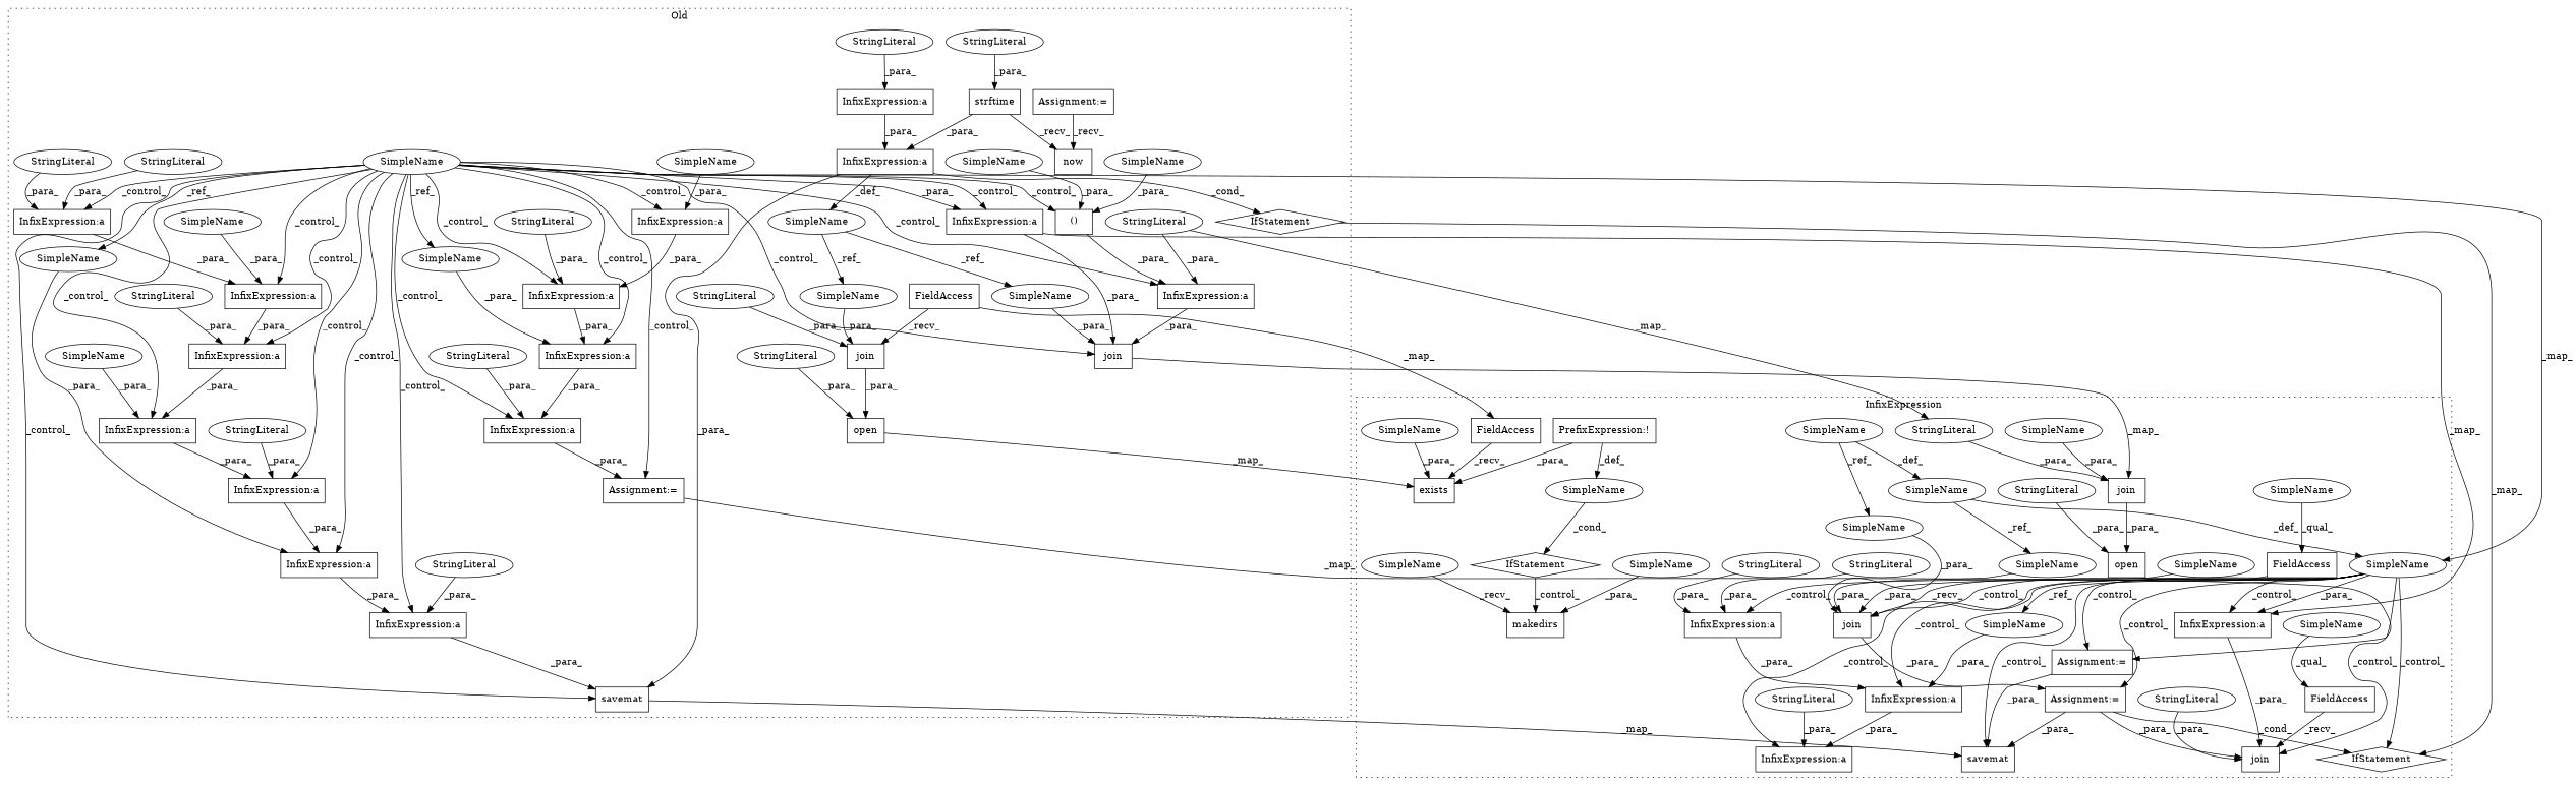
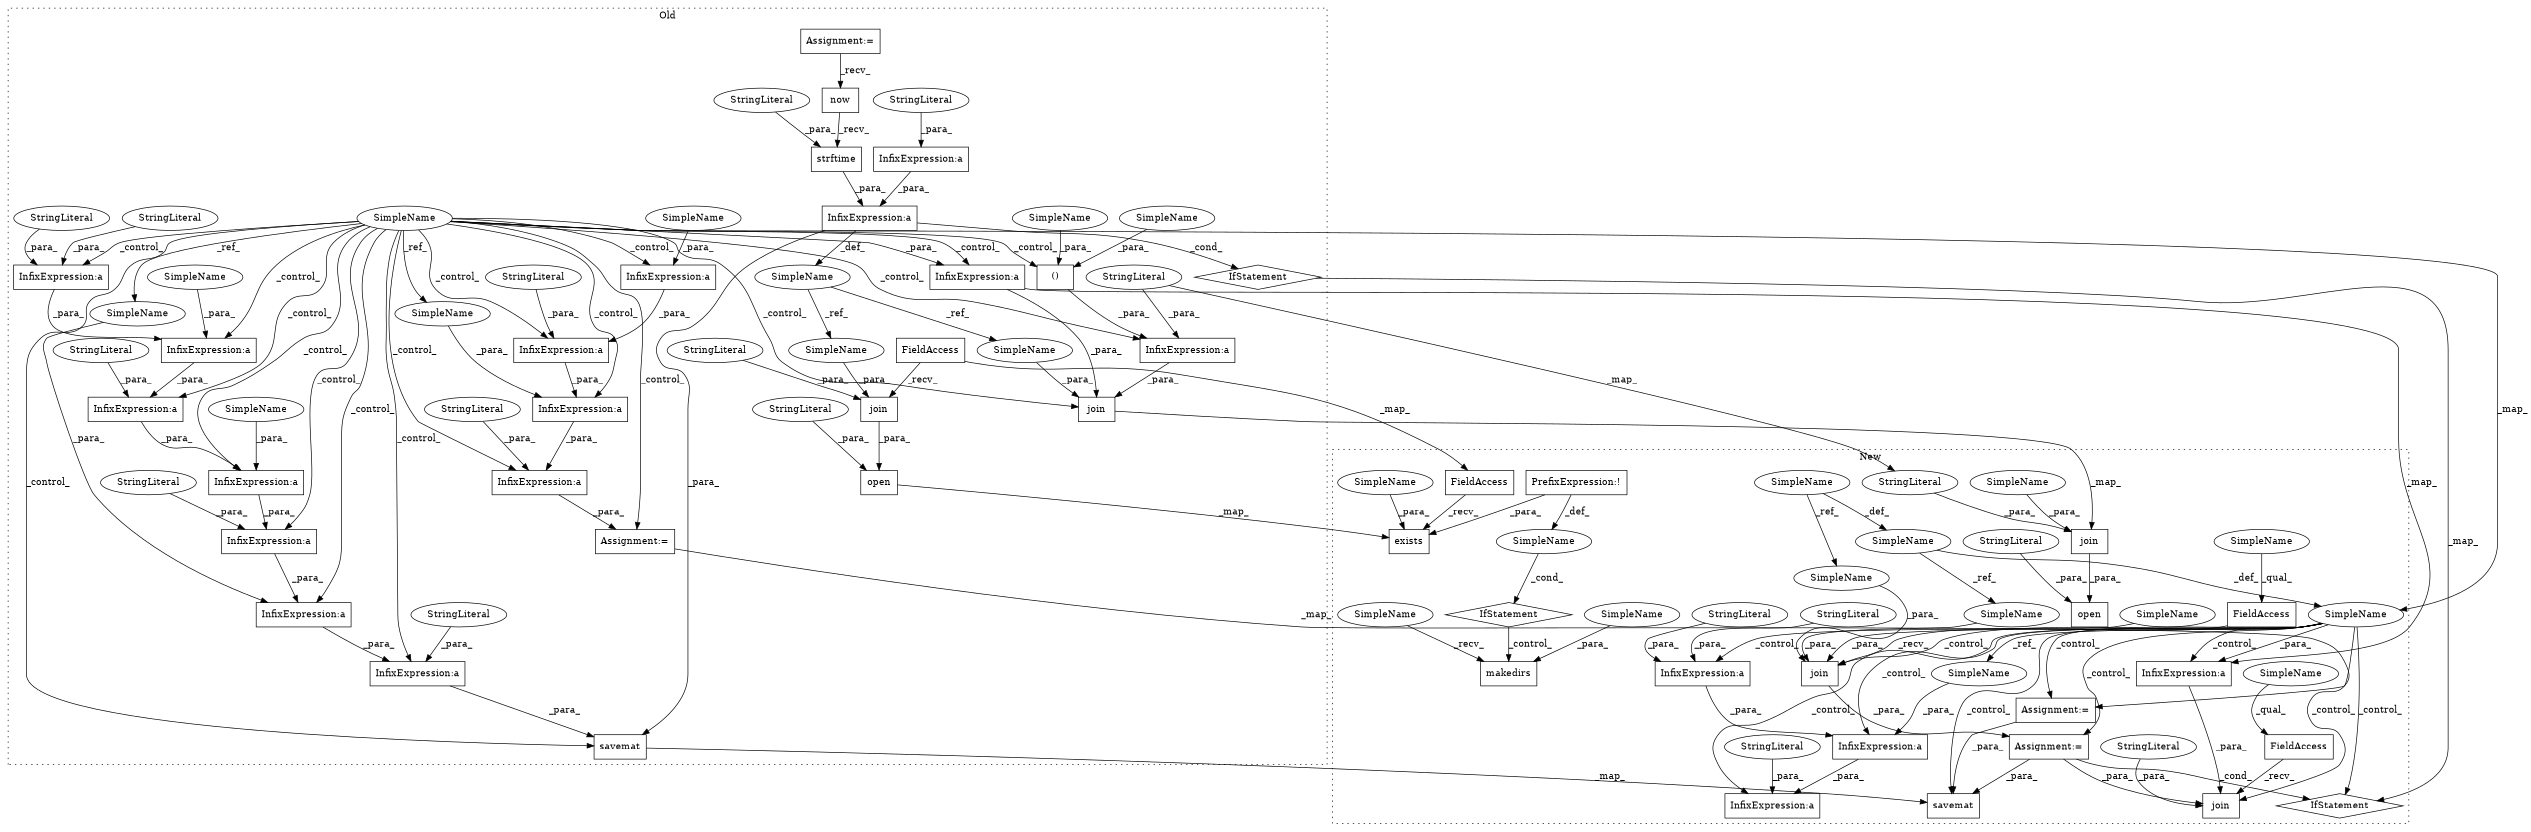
  digraph {
    node [a=42 l=3 s=4902 shape=ellipse]
    n1 [a=32 l=5 label=now s=3340 shape=box]
    n2 [a=27 label="InfixExpression:a" s=3328 shape=box]
    n3 [a=27 label="InfixExpression:a" s=3321 shape=box]
    n4 [a=32 l="5,1" label=open s="3561,3606" shape=box]
    n5 [a=32 l="5,1" label=join s="4861,4951" shape=box]
    n6 [a=27 l=10 label="InfixExpression:a" s=4892 shape=box]
    n7 [a=106 l=23 label="()" shape=box]
    n8 [a=45 label=StringLiteral s=3603]
    n9 [a=45 label=StringLiteral s=3324]
    n10 [a=45 l=17 label=StringLiteral s=4875]
    n11 [a=32 l="9,1" label=strftime s="3346,3370" shape=box]
    n12 [a=45 l=15 label=StringLiteral s=3355]
    n13 [l=8 label=SimpleName s=3257]
    n14 [a=32 l="5,1" label=join s="3574,3601" shape=box]
    n15 [a=45 l=13 label=StringLiteral s=3588]
    n16 [a=27 label="InfixExpression:a" s=4937 shape=box]
    n17 [a=25 l="4,2" label=IfStatement s="3378,3407" shape=diamond]
    n18 [a=7 l=8 label="Assignment:=" s=697 shape=box]
    n19 [a=27 label="InfixExpression:a" s=5116 shape=box]
    n20 [a=27 label="InfixExpression:a" s=5098 shape=box]
    n21 [a=27 label="InfixExpression:a" s=5091 shape=box]
    n22 [a=27 label="InfixExpression:a" s=5109 shape=box]
    n23 [a=27 label="InfixExpression:a" s=5304 shape=box]
    n24 [a=27 label="InfixExpression:a" s=5311 shape=box]
    n25 [a=27 label="InfixExpression:a" s=5318 shape=box]
    n26 [a=27 label="InfixExpression:a" s=5123 shape=box]
    n27 [a=27 label="InfixExpression:a" s=5333 shape=box]
    n28 [a=27 label="InfixExpression:a" s=5145 shape=box]
    n29 [a=27 label="InfixExpression:a" s=5130 shape=box]
    n30 [a=45 l=11 label=StringLiteral s=5080]
    n31 [a=45 label=StringLiteral s=5094]
    n32 [a=45 l=6 label=StringLiteral s=5336]
    n33 [a=45 label=StringLiteral s=5314]
    n34 [a=45 label=StringLiteral s=5126]
    n35 [a=45 l=6 label=StringLiteral s=5148]
    n36 [a=22 l=7 label=FieldAccess s=3566 shape=box]
    n37 [l=11 label=SimpleName s=3758]
    n38 [a=32 l="8,1" label=savemat s="5172,5242" shape=box]
    n39 [a=45 label=StringLiteral s=5112]
    n40 [a=7 l=1 label="Assignment:=" s=5260 shape=box]
    n41 [l=8 label=SimpleName s=4866]
    n42 [l=8 label=SimpleName s=3579]
    n43 [l=11 label=SimpleName s=5321]
    n44 [l=11 label=SimpleName s=5133]
    n45 [l=7 label=SimpleName s=5101]
    n46 [l=7 label=SimpleName]
    n47 [label=SimpleName s=5119]
    n48 [label=SimpleName s=4922]
    n49 [label=SimpleName s=5307]
    n50 [a=32 l="9,1" label=makedirs s="3373,3395" shape=box]
    n51 [a=38 l=1 label="PrefixExpression:!" s=3330 shape=box]
    n52 [a=32 l="7,1" label=exists s="3339,3359" shape=box]
    n53 [a=32 l="5,1" label=join s="3532,3564" shape=box]
    n54 [a=45 l=13 label=StringLiteral s=3551]
    n55 [a=22 l=7 label=FieldAccess s=3957 shape=box]
    n56 [a=22 l=7 label=FieldAccess s=4950 shape=box]
    n57 [label=SimpleName l="" s=""]
    n58 [a=25 l="4,2" label=IfStatement s="3326,3360" shape=diamond]
    n59 [a=32 l="5,1" label=join s="4958,5008" shape=box]
    n60 [a=45 l=11 label=StringLiteral s=4972]
    n61 [a=27 label="InfixExpression:a" s=4994 shape=box]
    n62 [a=32 l="5,1" label=join s="3965,3995" shape=box]
    n63 [a=25 l="4,2" label=IfStatement s="4004,4033" shape=diamond]
    n64 [a=7 l=1 label="Assignment:=" s=3956 shape=box]
    n65 [a=32 l="5,1" label=open s="3519,3569" shape=box]
    n66 [a=45 label=StringLiteral s=3566]
    n67 [label=SimpleName s=3706]
    n68 [a=22 l=7 label=FieldAccess s=3331 shape=box]
    n69 [l=11 label=SimpleName s=3721]
    n70 [a=27 label="InfixExpression:a" s=5314 shape=box]
    n71 [a=27 label="InfixExpression:a" s=5329 shape=box]
    n72 [a=27 label="InfixExpression:a" s=5307 shape=box]
    n73 [l=7 label=SimpleName s=3687]
    n74 [a=32 l="8,1" label=savemat s="5193,5263" shape=box]
    n75 [a=45 l=22 label=StringLiteral s=5285]
    n76 [a=45 label=StringLiteral s=5310]
    n77 [a=45 l=6 label=StringLiteral s=5332]
    n78 [a=7 l=1 label="Assignment:=" s=5129 shape=box]
    n79 [l=11 label=SimpleName s=5317]
    n80 [l=7 label=SimpleName s=3984]
    n81 [l=2 label=SimpleName s=3370]
    n82 [l=2 label=SimpleName s=4950]
    n83 [l=2 label=SimpleName s=3957]
    n84 [l=13 label=SimpleName s=3537]
    n85 [l=13 label=SimpleName s=3346]
    n86 [l=13 label=SimpleName s=3382]
    n87 [l=13 label=SimpleName s=3970]
    n88 [label=SimpleName s=3992]
    subgraph cluster_1 {
      label=Old
      style=dotted
      n1
      n2
      n3
      n4
      n5
      n6
      n7
      n8
      n9
      n10
      n11
      n12
      n13
      n14
      n15
      n16
      n17
      n18
      n19
      n20
      n21
      n22
      n23
      n24
      n25
      n26
      n27
      n28
      n29
      n30
      n31
      n32
      n33
      n34
      n35
      n36
      n37
      n38
      n39
      n40
      n41
      n42
      n43
      n44
      n45
      n46
      n47
      n48
      n49
    }
    subgraph cluster_2 {
-     label=InfixExpression
+     label=New
      style=dotted
      n50
      n51
      n52
      n53
      n54
      n55
      n56
      n57
      n58
      n59
      n60
      n61
      n62
      n63
      n64
      n65
      n66
      n67
      n68
      n69
      n70
      n71
      n72
      n73
      n74
      n75
      n76
      n77
      n78
      n79
      n80
      n81
      n82
      n83
      n84
      n85
      n86
      n87
      n88
    }
-   n11 -> n1 [label=_recv_]
+   n1 -> n11 [label=_recv_]
    n2 -> n13 [label=_def_]
    n2 -> n17 [label=_cond_]
    n2 -> n38 [label=_para_]
    n3 -> n2 [label=_para_]
    n4 -> n52 [label=_map_]
    n5 -> n53 [label=_map_]
    n6 -> n5 [label=_para_]
    n7 -> n6 [label=_para_]
    n8 -> n4 [label=_para_]
    n9 -> n3 [label=_para_]
    n10 -> n6 [label=_para_]
    n10 -> n54 [label=_map_]
    n11 -> n2 [label=_para_]
    n12 -> n11 [label=_para_]
    n13 -> n41 [label=_ref_]
    n13 -> n42 [label=_ref_]
    n14 -> n4 [label=_para_]
    n15 -> n14 [label=_para_]
    n16 -> n5 [label=_para_]
    n16 -> n61 [label=_map_]
    n17 -> n63 [label=_map_]
    n18 -> n1 [label=_recv_]
    n19 -> n26 [label=_para_]
    n20 -> n22 [label=_para_]
    n21 -> n20 [label=_para_]
    n22 -> n19 [label=_para_]
    n23 -> n24 [label=_para_]
    n24 -> n25 [label=_para_]
    n25 -> n27 [label=_para_]
    n26 -> n29 [label=_para_]
    n27 -> n40 [label=_para_]
    n28 -> n38 [label=_para_]
    n29 -> n28 [label=_para_]
    n30 -> n21 [label=_para_]
    n31 -> n21 [label=_para_]
    n32 -> n27 [label=_para_]
    n33 -> n24 [label=_para_]
    n34 -> n26 [label=_para_]
    n35 -> n28 [label=_para_]
    n36 -> n14 [label=_recv_]
    n36 -> n68 [label=_map_]
    n37 -> n5 [label=_control_]
    n37 -> n6 [label=_control_]
    n37 -> n7 [label=_control_]
    n37 -> n16 [label=_control_]
    n37 -> n16 [label=_para_]
    n37 -> n19 [label=_control_]
    n37 -> n20 [label=_control_]
    n37 -> n21 [label=_control_]
    n37 -> n22 [label=_control_]
    n37 -> n23 [label=_control_]
    n37 -> n24 [label=_control_]
    n37 -> n25 [label=_control_]
    n37 -> n26 [label=_control_]
    n37 -> n27 [label=_control_]
    n37 -> n28 [label=_control_]
    n37 -> n29 [label=_control_]
    n37 -> n38 [label=_control_]
    n37 -> n40 [label=_control_]
    n37 -> n43 [label=_ref_]
    n37 -> n44 [label=_ref_]
    n37 -> n69 [label=_map_]
    n38 -> n74 [label=_map_]
    n39 -> n22 [label=_para_]
    n40 -> n78 [label=_map_]
    n41 -> n5 [label=_para_]
    n42 -> n14 [label=_para_]
    n43 -> n25 [label=_para_]
    n44 -> n29 [label=_para_]
    n45 -> n20 [label=_para_]
    n46 -> n7 [label=_para_]
    n47 -> n19 [label=_para_]
    n48 -> n7 [label=_para_]
    n49 -> n23 [label=_para_]
    n51 -> n52 [label=_para_]
    n51 -> n57 [label=_def_]
    n53 -> n65 [label=_para_]
    n54 -> n53 [label=_para_]
    n55 -> n62 [label=_recv_]
    n56 -> n59 [label=_recv_]
    n57 -> n58 [label=_cond_]
    n58 -> n50 [label=_control_]
    n60 -> n59 [label=_para_]
    n61 -> n59 [label=_para_]
    n62 -> n64 [label=_para_]
    n64 -> n59 [label=_para_]
    n64 -> n63 [label=_cond_]
    n64 -> n74 [label=_para_]
    n66 -> n65 [label=_para_]
    n67 -> n69 [label=_def_]
    n67 -> n88 [label=_ref_]
    n68 -> n52 [label=_recv_]
    n69 -> n59 [label=_control_]
    n69 -> n61 [label=_para_]
    n69 -> n61 [label=_control_]
    n69 -> n62 [label=_control_]
    n69 -> n63 [label=_control_]
    n69 -> n64 [label=_control_]
    n69 -> n70 [label=_control_]
    n69 -> n71 [label=_control_]
    n69 -> n72 [label=_control_]
    n69 -> n74 [label=_control_]
    n69 -> n78 [label=_control_]
    n69 -> n79 [label=_ref_]
    n70 -> n71 [label=_para_]
    n72 -> n70 [label=_para_]
    n73 -> n67 [label=_def_]
    n73 -> n80 [label=_ref_]
    n75 -> n72 [label=_para_]
    n76 -> n72 [label=_para_]
    n77 -> n71 [label=_para_]
    n78 -> n74 [label=_para_]
    n79 -> n70 [label=_para_]
    n80 -> n62 [label=_para_]
    n81 -> n50 [label=_recv_]
    n82 -> n56 [label=_qual_]
    n83 -> n55 [label=_qual_]
    n84 -> n53 [label=_para_]
    n85 -> n52 [label=_para_]
    n86 -> n50 [label=_para_]
    n87 -> n62 [label=_para_]
    n88 -> n62 [label=_para_]
  }
